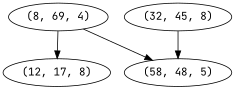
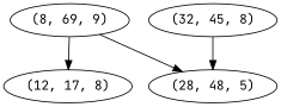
  digraph {
    fontname="JetBrains Mono"
    node [fontname="JetBrains Mono"]
    edge [fontname="JetBrains Mono"]
-   "(8, 69, 4)"
+   "(8, 69, 4)" [label="(8, 69, 9)"]
    "(12, 17, 8)"
-   "(28, 48, 5)" [label="(58, 48, 5)"]
+   "(28, 48, 5)"
    "(32, 45, 8)"
    "(8, 69, 4)" -> "(12, 17, 8)"
    "(8, 69, 4)" -> "(28, 48, 5)"
    "(32, 45, 8)" -> "(28, 48, 5)"
  }
